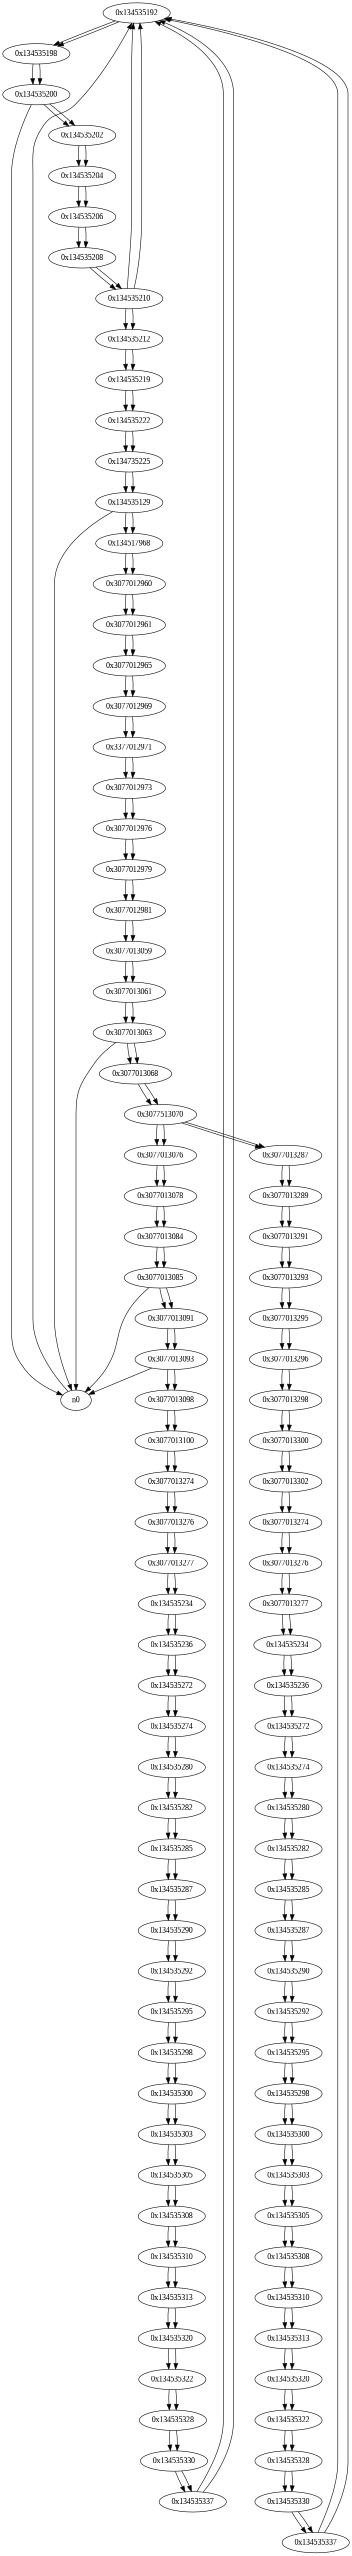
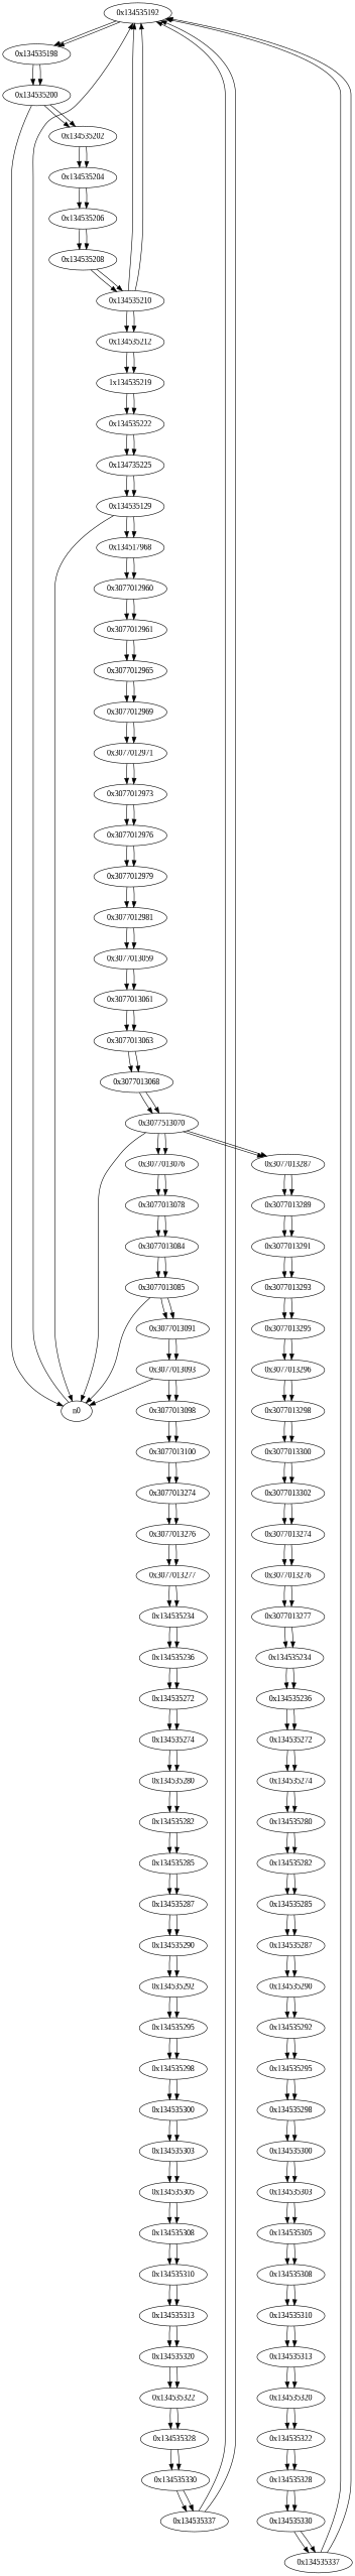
  digraph {
    fontname="Liberation Serif"
    node [fontname="Liberation Serif"]
    edge [fontname="Liberation Serif"]
    n1 [label="0x134535192"]
    n2 [label="0x134535198"]
    n3 [label="0x134535200"]
    n4 [label="0x134535202"]
    n0
    n5 [label="0x134535204"]
    n6 [label="0x134535206"]
    n7 [label="0x134535208"]
    n8 [label="0x134535210"]
    n9 [label="0x134535212"]
-   n10 [label="0x134535219"]
+   n10 [label="1x134535219"]
    n11 [label="0x134535222"]
    n12 [label="0x134735225"]
    n13 [label="0x134535129"]
    n14 [label="0x134517968"]
    n15 [label="0x3077012960"]
    n16 [label="0x3077012961"]
    n17 [label="0x3077012965"]
    n18 [label="0x3077012969"]
-   n19 [label="0x3377012971"]
+   n19 [label="0x3077012971"]
    n20 [label="0x3077012973"]
    n21 [label="0x3077012976"]
    n22 [label="0x3077012979"]
    n23 [label="0x3077012981"]
    n24 [label="0x3077013059"]
    n25 [label="0x3077013061"]
    n26 [label="0x3077013063"]
    n27 [label="0x3077013068"]
    n28 [label="0x3077513070"]
    n29 [label="0x3077013076"]
    n63 [label="0x3077013287"]
    n30 [label="0x3077013078"]
    n64 [label="0x3077013289"]
    n31 [label="0x3077013084"]
    n32 [label="0x3077013085"]
    n33 [label="0x3077013091"]
    n34 [label="0x3077013093"]
    n35 [label="0x3077013098"]
    n36 [label="0x3077013100"]
    n37 [label="0x3077013274"]
    n38 [label="0x3077013276"]
    n39 [label="0x3077013277"]
    n40 [label="0x134535234"]
    n41 [label="0x134535236"]
    n42 [label="0x134535272"]
    n43 [label="0x134535274"]
    n44 [label="0x134535280"]
    n45 [label="0x134535282"]
    n46 [label="0x134535285"]
    n47 [label="0x134535287"]
    n48 [label="0x134535290"]
    n49 [label="0x134535292"]
    n50 [label="0x134535295"]
    n51 [label="0x134535298"]
    n52 [label="0x134535300"]
    n53 [label="0x134535303"]
    n54 [label="0x134535305"]
    n55 [label="0x134535308"]
    n56 [label="0x134535310"]
    n57 [label="0x134535313"]
    n58 [label="0x134535320"]
    n59 [label="0x134535322"]
    n60 [label="0x134535328"]
    n61 [label="0x134535330"]
    n62 [label="0x134535337"]
    n65 [label="0x3077013291"]
    n66 [label="0x3077013293"]
    n67 [label="0x3077013295"]
    n68 [label="0x3077013296"]
    n69 [label="0x3077013298"]
    n70 [label="0x3077013300"]
    n71 [label="0x3077013302"]
    n72 [label="0x3077013274"]
    n73 [label="0x3077013276"]
    n74 [label="0x3077013277"]
    n75 [label="0x134535234"]
    n76 [label="0x134535236"]
    n77 [label="0x134535272"]
    n78 [label="0x134535274"]
    n79 [label="0x134535280"]
    n80 [label="0x134535282"]
    n81 [label="0x134535285"]
    n82 [label="0x134535287"]
    n83 [label="0x134535290"]
    n84 [label="0x134535292"]
    n85 [label="0x134535295"]
    n86 [label="0x134535298"]
    n87 [label="0x134535300"]
    n88 [label="0x134535303"]
    n89 [label="0x134535305"]
    n90 [label="0x134535308"]
    n91 [label="0x134535310"]
    n92 [label="0x134535313"]
    n93 [label="0x134535320"]
    n94 [label="0x134535322"]
    n95 [label="0x134535328"]
    n96 [label="0x134535330"]
    n97 [label="0x134535337"]
    n1 -> n2
    n1 -> n2
    n2 -> n3
    n2 -> n3
    n3 -> n4
    n3 -> n4
    n3 -> n0
    n4 -> n5
    n4 -> n5
    n0 -> n1
    n5 -> n6
    n5 -> n6
    n6 -> n7
    n6 -> n7
    n7 -> n8
    n7 -> n8
    n8 -> n1
    n8 -> n1
    n8 -> n9
    n8 -> n9
    n9 -> n10
    n9 -> n10
    n10 -> n11
    n10 -> n11
    n11 -> n12
    n11 -> n12
    n12 -> n13
    n12 -> n13
    n13 -> n0
    n13 -> n14
    n13 -> n14
    n14 -> n15
    n14 -> n15
    n15 -> n16
    n15 -> n16
    n16 -> n17
    n16 -> n17
    n17 -> n18
    n17 -> n18
    n18 -> n19
    n18 -> n19
    n19 -> n20
    n19 -> n20
    n20 -> n21
    n20 -> n21
    n21 -> n22
    n21 -> n22
    n22 -> n23
    n22 -> n23
    n23 -> n24
    n23 -> n24
    n24 -> n25
    n24 -> n25
    n25 -> n26
    n25 -> n26
    n26 -> n27
    n26 -> n27
    n27 -> n28
    n27 -> n28
-   n26 -> n0
+   n28 -> n0
    n28 -> n29
    n28 -> n29
    n28 -> n63
    n28 -> n63
    n29 -> n30
    n29 -> n30
    n63 -> n64
    n63 -> n64
    n30 -> n31
    n30 -> n31
    n64 -> n65
    n64 -> n65
    n31 -> n32
    n31 -> n32
    n32 -> n0
    n32 -> n33
    n32 -> n33
    n33 -> n34
    n33 -> n34
    n34 -> n0
    n34 -> n35
    n34 -> n35
    n35 -> n36
    n35 -> n36
    n36 -> n37
    n36 -> n37
    n37 -> n38
    n37 -> n38
    n38 -> n39
    n38 -> n39
    n39 -> n40
    n39 -> n40
    n40 -> n41
    n40 -> n41
    n41 -> n42
    n41 -> n42
    n42 -> n43
    n42 -> n43
    n43 -> n44
    n43 -> n44
    n44 -> n45
    n44 -> n45
    n45 -> n46
    n45 -> n46
    n46 -> n47
    n46 -> n47
    n47 -> n48
    n47 -> n48
    n48 -> n49
    n48 -> n49
    n49 -> n50
    n49 -> n50
    n50 -> n51
    n50 -> n51
    n51 -> n52
    n51 -> n52
    n52 -> n53
    n52 -> n53
    n53 -> n54
    n53 -> n54
    n54 -> n55
    n54 -> n55
    n55 -> n56
    n55 -> n56
    n56 -> n57
    n56 -> n57
    n57 -> n58
    n57 -> n58
    n58 -> n59
    n58 -> n59
    n59 -> n60
    n59 -> n60
    n60 -> n61
    n60 -> n61
    n61 -> n62
    n61 -> n62
    n62 -> n1
    n62 -> n1
    n65 -> n66
    n65 -> n66
    n66 -> n67
    n66 -> n67
    n67 -> n68
    n67 -> n68
    n68 -> n69
    n68 -> n69
    n69 -> n70
    n69 -> n70
    n70 -> n71
    n70 -> n71
    n71 -> n72
    n71 -> n72
    n72 -> n73
    n72 -> n73
    n73 -> n74
    n73 -> n74
    n74 -> n75
    n74 -> n75
    n75 -> n76
    n75 -> n76
    n76 -> n77
    n76 -> n77
    n77 -> n78
    n77 -> n78
    n78 -> n79
    n78 -> n79
    n79 -> n80
    n79 -> n80
    n80 -> n81
    n80 -> n81
    n81 -> n82
    n81 -> n82
    n82 -> n83
    n82 -> n83
    n83 -> n84
    n83 -> n84
    n84 -> n85
    n84 -> n85
    n85 -> n86
    n85 -> n86
    n86 -> n87
    n86 -> n87
    n87 -> n88
    n87 -> n88
    n88 -> n89
    n88 -> n89
    n89 -> n90
    n89 -> n90
    n90 -> n91
    n90 -> n91
    n91 -> n92
    n91 -> n92
    n92 -> n93
    n92 -> n93
    n93 -> n94
    n93 -> n94
    n94 -> n95
    n94 -> n95
    n95 -> n96
    n95 -> n96
    n96 -> n97
    n96 -> n97
    n97 -> n1
    n97 -> n1
  }
